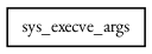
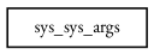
  digraph {
    rankdir=LR
    fontname="EB Garamond"
-   n1 [color=black fillcolor=white fontname="EB Garamond" fontsize=10 height=0.2 label=sys_execve_args shape=record style=filled width=0.4]
+   n1 [color=black fillcolor=white fontname="EB Garamond" fontsize=10 height=0.2 label=sys_sys_args shape=record style=filled width=0.4]
  }
